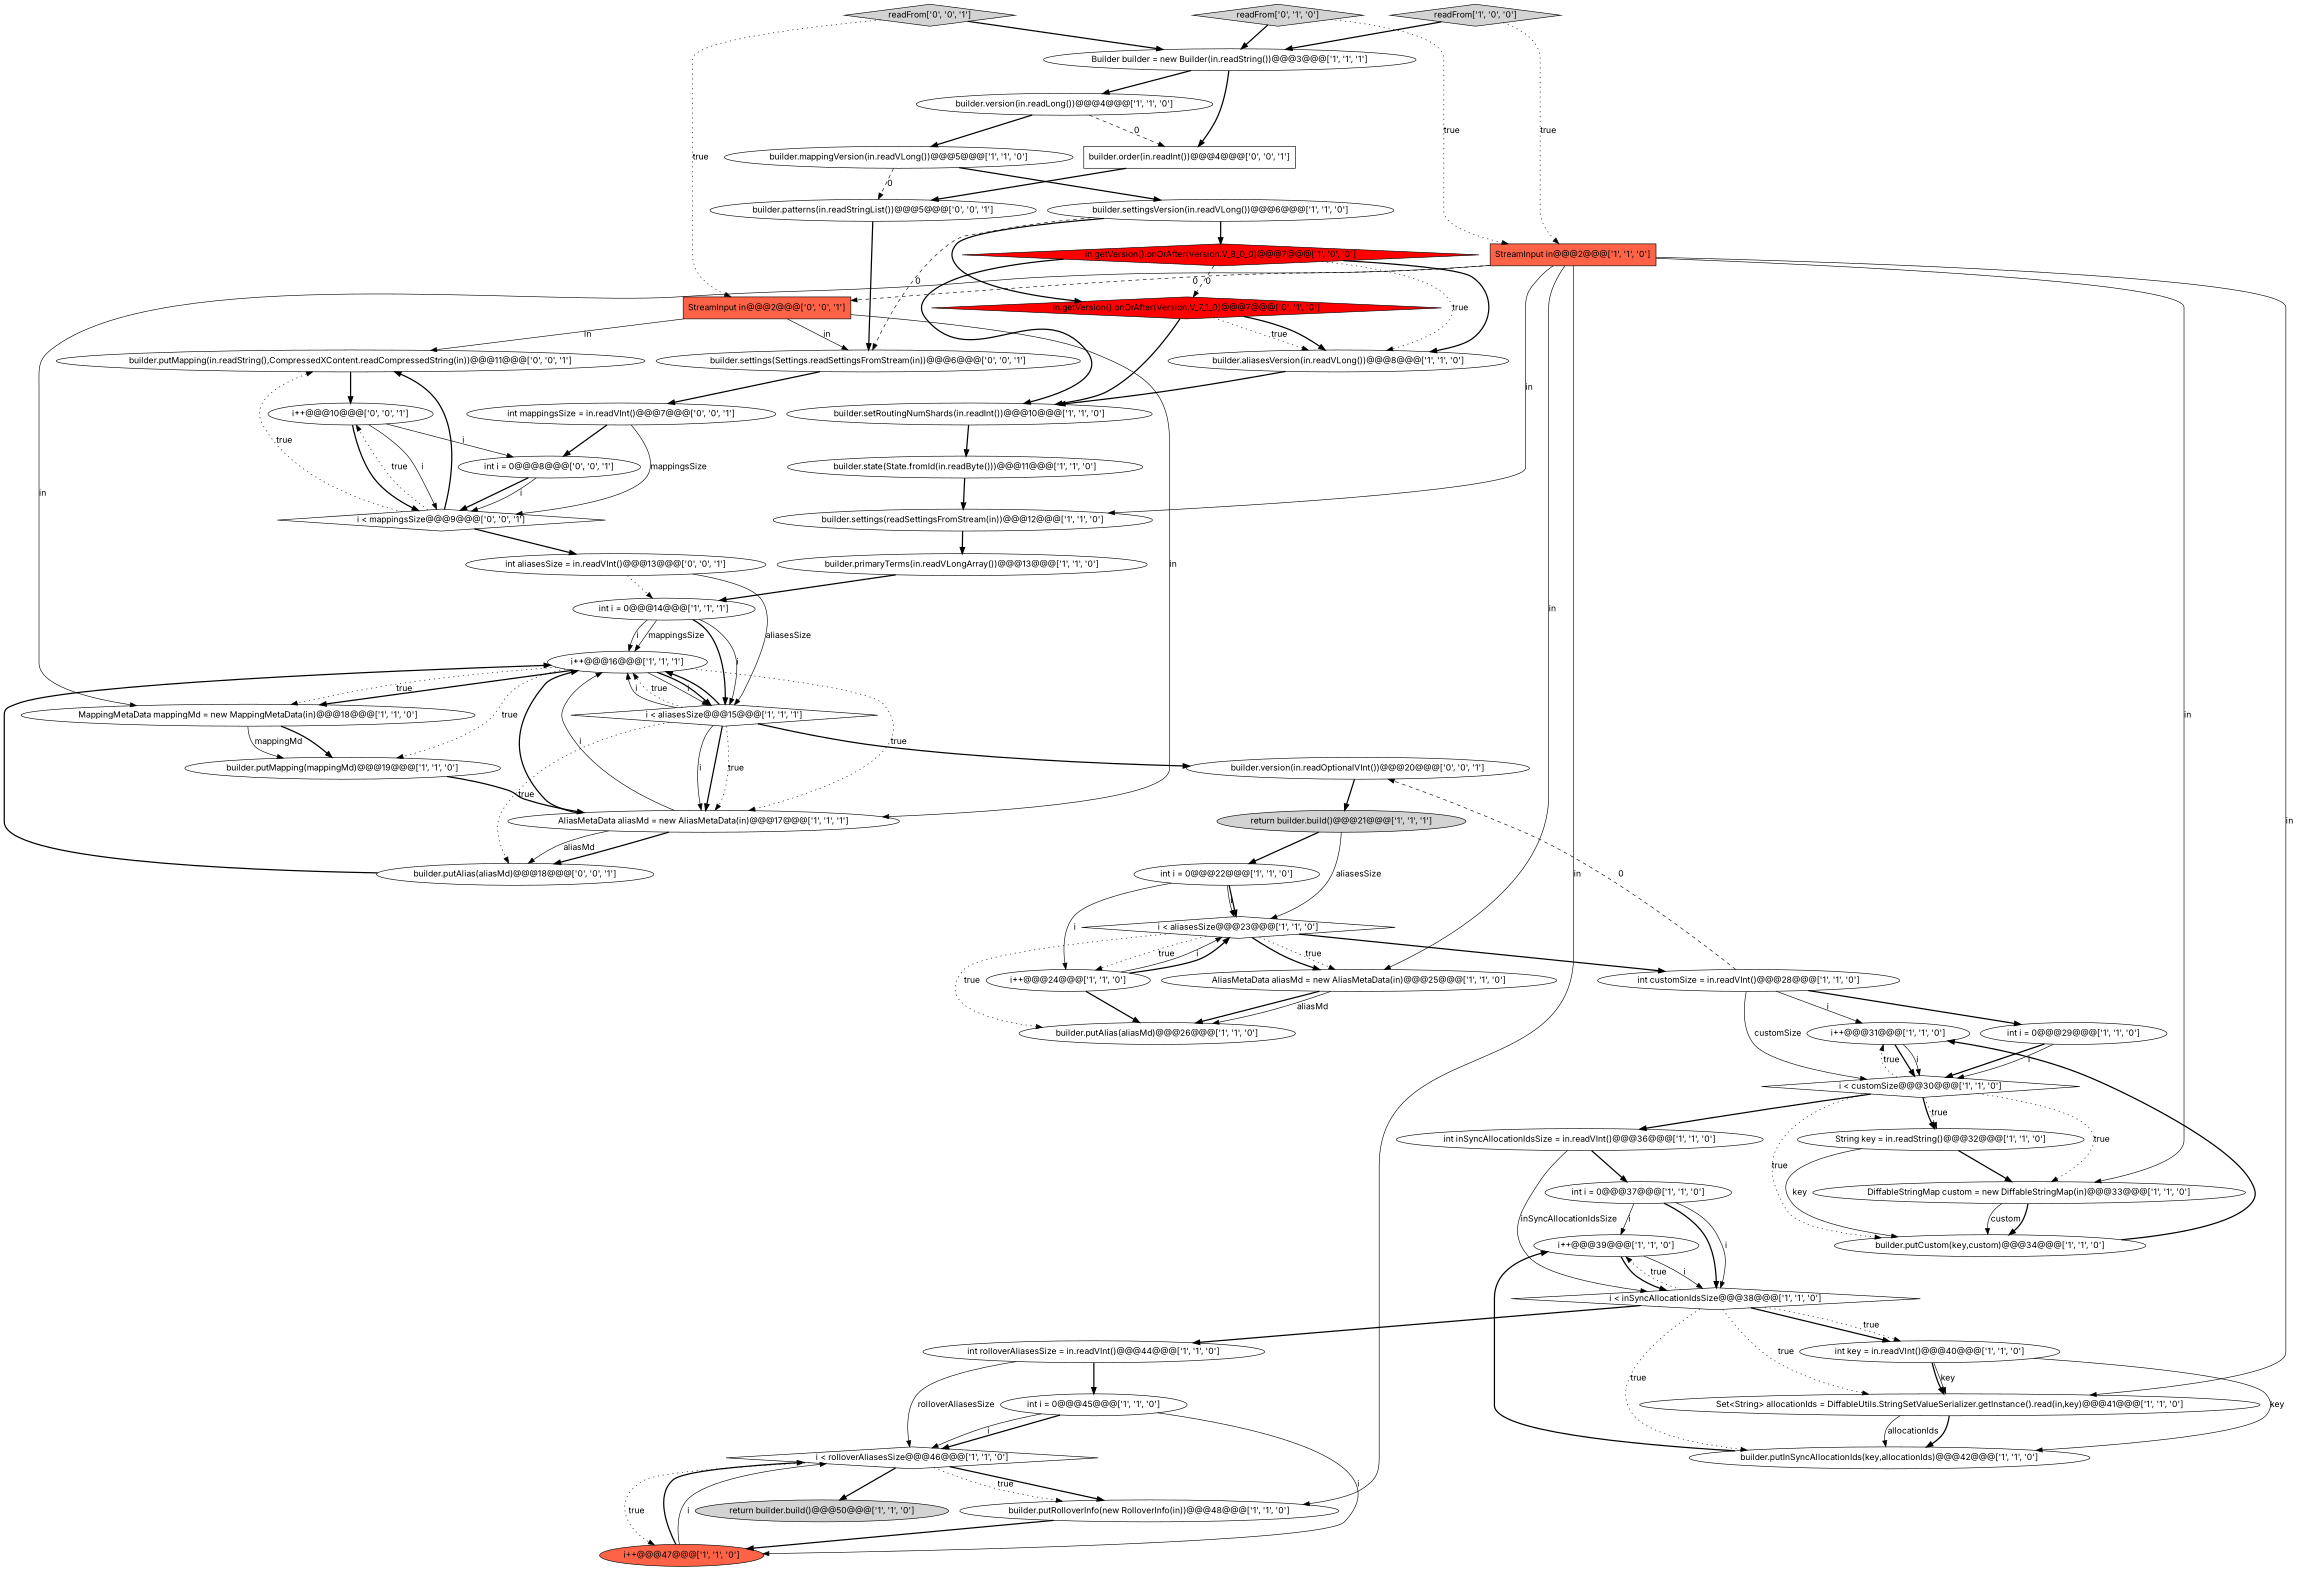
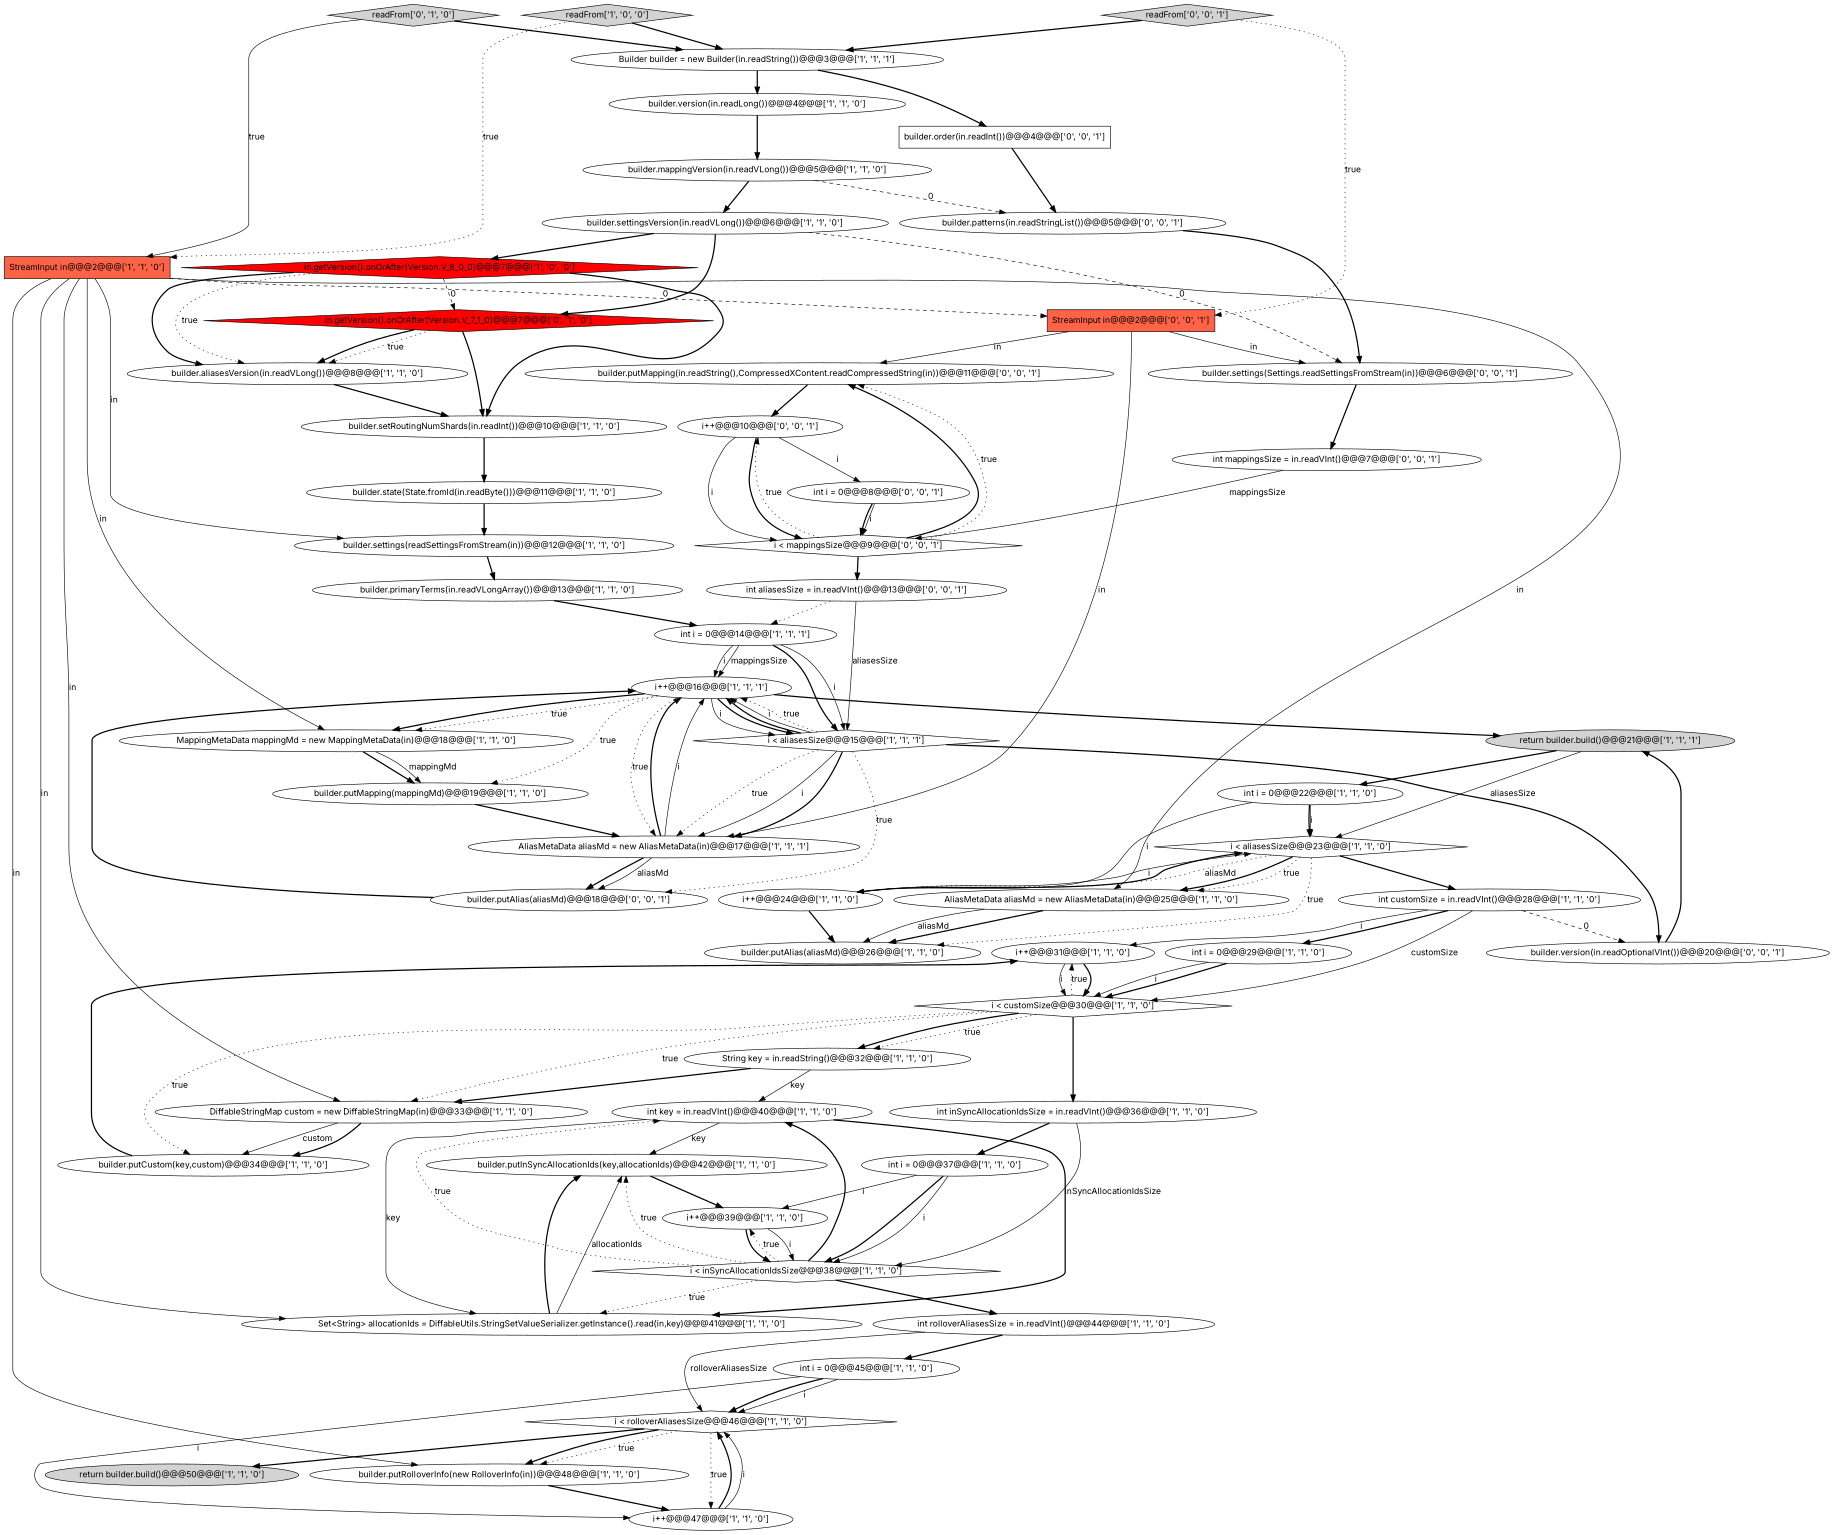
  digraph {
    fontname=Inter
    node [fillcolor=white fontname=Inter shape=ellipse style=filled]
    edge [fontname=Inter style=bold]
    n1 [label="builder.aliasesVersion(in.readVLong())@@@8@@@['1', '1', '0']"]
    n2 [label="builder.setRoutingNumShards(in.readInt())@@@10@@@['1', '1', '0']"]
    n3 [label="builder.state(State.fromId(in.readByte()))@@@11@@@['1', '1', '0']"]
    n4 [fillcolor=red label="in.getVersion().onOrAfter(Version.V_8_0_0)@@@7@@@['1', '0', '0']" shape=diamond]
    n5 [fillcolor=red label="in.getVersion().onOrAfter(Version.V_7_1_0)@@@7@@@['0', '1', '0']" shape=diamond]
    n6 [label="Builder builder = new Builder(in.readString())@@@3@@@['1', '1', '1']"]
    n7 [label="builder.order(in.readInt())@@@4@@@['0', '0', '1']" shape=box]
    n8 [label="builder.version(in.readLong())@@@4@@@['1', '1', '0']"]
    n9 [label="builder.patterns(in.readStringList())@@@5@@@['0', '0', '1']"]
    n10 [label="builder.mappingVersion(in.readVLong())@@@5@@@['1', '1', '0']"]
    n11 [label="builder.putMapping(mappingMd)@@@19@@@['1', '1', '0']"]
    n12 [label="AliasMetaData aliasMd = new AliasMetaData(in)@@@17@@@['1', '1', '1']"]
    n13 [label="i++@@@16@@@['1', '1', '1']"]
    n14 [label="builder.putAlias(aliasMd)@@@18@@@['0', '0', '1']"]
    n15 [label="builder.putCustom(key,custom)@@@34@@@['1', '1', '0']"]
    n16 [label="i++@@@31@@@['1', '1', '0']"]
    n17 [label="i < customSize@@@30@@@['1', '1', '0']" shape=diamond]
    n18 [fillcolor=lightgray label="return builder.build()@@@50@@@['1', '1', '0']"]
    n19 [label="int i = 0@@@8@@@['0', '0', '1']"]
    n20 [label="i < mappingsSize@@@9@@@['0', '0', '1']" shape=diamond]
    n21 [label="i++@@@10@@@['0', '0', '1']"]
    n22 [label="builder.putMapping(in.readString(),CompressedXContent.readCompressedString(in))@@@11@@@['0', '0', '1']"]
    n23 [label="int aliasesSize = in.readVInt()@@@13@@@['0', '0', '1']"]
    n24 [label="int i = 0@@@37@@@['1', '1', '0']"]
    n25 [label="i++@@@39@@@['1', '1', '0']"]
    n26 [label="i < inSyncAllocationIdsSize@@@38@@@['1', '1', '0']" shape=diamond]
    n27 [label="int rolloverAliasesSize = in.readVInt()@@@44@@@['1', '1', '0']"]
    n28 [label="int key = in.readVInt()@@@40@@@['1', '1', '0']"]
    n29 [label="builder.putInSyncAllocationIds(key,allocationIds)@@@42@@@['1', '1', '0']"]
    n30 [label="Set<String> allocationIds = DiffableUtils.StringSetValueSerializer.getInstance().read(in,key)@@@41@@@['1', '1', '0']"]
    n31 [label="i < rolloverAliasesSize@@@46@@@['1', '1', '0']" shape=diamond]
    n32 [label="builder.putRolloverInfo(new RolloverInfo(in))@@@48@@@['1', '1', '0']"]
-   n33 [fillcolor=tomato label="i++@@@47@@@['1', '1', '0']"]
+   n33 [label="i++@@@47@@@['1', '1', '0']"]
    n34 [fillcolor=lightgray label="return builder.build()@@@21@@@['1', '1', '1']"]
    n35 [label="int i = 0@@@22@@@['1', '1', '0']"]
    n36 [label="i < aliasesSize@@@23@@@['1', '1', '0']" shape=diamond]
    n37 [label="i++@@@24@@@['1', '1', '0']"]
    n38 [label="int customSize = in.readVInt()@@@28@@@['1', '1', '0']"]
    n39 [label="builder.putAlias(aliasMd)@@@26@@@['1', '1', '0']"]
    n40 [label="AliasMetaData aliasMd = new AliasMetaData(in)@@@25@@@['1', '1', '0']"]
    n41 [label="int mappingsSize = in.readVInt()@@@7@@@['0', '0', '1']"]
    n42 [label="MappingMetaData mappingMd = new MappingMetaData(in)@@@18@@@['1', '1', '0']"]
    n43 [label="i < aliasesSize@@@15@@@['1', '1', '1']" shape=diamond]
    n44 [label="builder.version(in.readOptionalVInt())@@@20@@@['0', '0', '1']"]
    n45 [label="int inSyncAllocationIdsSize = in.readVInt()@@@36@@@['1', '1', '0']"]
    n46 [fillcolor=lightgray label="readFrom['0', '0', '1']" shape=diamond]
    n47 [fillcolor=tomato label="StreamInput in@@@2@@@['0', '0', '1']" shape=box]
    n48 [label="builder.settings(Settings.readSettingsFromStream(in))@@@6@@@['0', '0', '1']"]
    n49 [label="int i = 0@@@45@@@['1', '1', '0']"]
    n50 [label="builder.settingsVersion(in.readVLong())@@@6@@@['1', '1', '0']"]
    n51 [label="DiffableStringMap custom = new DiffableStringMap(in)@@@33@@@['1', '1', '0']"]
    n52 [label="String key = in.readString()@@@32@@@['1', '1', '0']"]
    n53 [fillcolor=lightgray label="readFrom['1', '0', '0']" shape=diamond]
    n54 [fillcolor=tomato label="StreamInput in@@@2@@@['1', '1', '0']" shape=box]
    n55 [label="builder.settings(readSettingsFromStream(in))@@@12@@@['1', '1', '0']"]
    n56 [label="int i = 0@@@14@@@['1', '1', '1']"]
    n57 [label="int i = 0@@@29@@@['1', '1', '0']"]
    n58 [label="builder.primaryTerms(in.readVLongArray())@@@13@@@['1', '1', '0']"]
    n59 [fillcolor=lightgray label="readFrom['0', '1', '0']" shape=diamond]
    n1 -> n2
    n2 -> n3
    n3 -> n55
    n4 -> n1
    n4 -> n1 [label=true style=dotted]
    n4 -> n2
    n4 -> n5 [label=0 style=dashed]
    n5 -> n1 [label=true style=dotted]
    n5 -> n1
    n5 -> n2
    n6 -> n7
    n6 -> n8
    n7 -> n9
-   n8 -> n7 [label=0 style=dashed]
    n8 -> n10
    n9 -> n48
    n10 -> n9 [label=0 style=dashed]
    n10 -> n50
    n11 -> n12
    n12 -> n13
    n12 -> n13 [label=i style=solid]
    n12 -> n14
    n12 -> n14 [label=aliasMd style=solid]
    n13 -> n11 [label=true style=dotted]
    n13 -> n12 [label=true style=dotted]
+   n13 -> n34
    n13 -> n42
    n13 -> n42 [label=true style=dotted]
    n13 -> n43 [label=i style=solid]
    n13 -> n43
    n14 -> n13
    n15 -> n16
    n16 -> n17
    n16 -> n17 [label=i style=solid]
    n17 -> n15 [label=true style=dotted]
    n17 -> n16 [label=true style=dotted]
    n17 -> n45
    n17 -> n51 [label=true style=dotted]
    n17 -> n52 [label=true style=dotted]
    n17 -> n52
    n19 -> n20
    n19 -> n20 [label=i style=solid]
    n20 -> n21 [label=true style=dotted]
    n20 -> n22
    n20 -> n22 [label=true style=dotted]
    n20 -> n23
    n21 -> n19 [label=i style=solid]
    n21 -> n20 [label=i style=solid]
    n21 -> n20
    n22 -> n21
    n23 -> n43 [label=aliasesSize style=solid]
    n23 -> n56 [style=dotted]
    n24 -> n25 [label=i style=solid]
    n24 -> n26
    n24 -> n26 [label=i style=solid]
    n25 -> n26 [label=i style=solid]
    n25 -> n26
    n26 -> n25 [label=true style=dotted]
    n26 -> n27
    n26 -> n28
    n26 -> n28 [label=true style=dotted]
    n26 -> n29 [label=true style=dotted]
    n26 -> n30 [label=true style=dotted]
    n27 -> n31 [label=rolloverAliasesSize style=solid]
    n27 -> n49
    n28 -> n29 [label=key style=solid]
    n28 -> n30 [label=key style=solid]
    n28 -> n30
    n29 -> n25
    n30 -> n29
    n30 -> n29 [label=allocationIds style=solid]
    n31 -> n18
    n31 -> n32
    n31 -> n32 [label=true style=dotted]
    n31 -> n33 [label=true style=dotted]
    n32 -> n33
    n33 -> n31
    n33 -> n31 [label=i style=solid]
    n34 -> n35
    n34 -> n36 [label=aliasesSize style=solid]
    n35 -> n36
    n35 -> n36 [label=i style=solid]
    n35 -> n37 [label=i style=solid]
-   n36 -> n37 [label=true style=dotted]
+   n36 -> n37 [label=aliasMd style=dotted]
    n36 -> n38
    n36 -> n39 [label=true style=dotted]
    n36 -> n40 [label=true style=dotted]
    n36 -> n40
    n37 -> n36 [label=i style=solid]
    n37 -> n36
    n37 -> n39
    n38 -> n16 [label=i style=solid]
    n38 -> n17 [label=customSize style=solid]
    n38 -> n44 [label=0 style=dashed]
    n38 -> n57
    n40 -> n39
    n40 -> n39 [label=aliasMd style=solid]
-   n41 -> n19
    n41 -> n20 [label=mappingsSize style=solid]
    n42 -> n11
    n42 -> n11 [label=mappingMd style=solid]
    n43 -> n12 [label=true style=dotted]
    n43 -> n12 [label=i style=solid]
    n43 -> n12
    n43 -> n13 [label=i style=solid]
    n43 -> n13
    n43 -> n13 [label=true style=dotted]
    n43 -> n14 [label=true style=dotted]
    n43 -> n44
    n44 -> n34
    n45 -> n24
    n45 -> n26 [label=inSyncAllocationIdsSize style=solid]
    n46 -> n6
    n46 -> n47 [label=true style=dotted]
    n47 -> n12 [label=in style=solid]
    n47 -> n22 [label=in style=solid]
    n47 -> n48 [label=in style=solid]
    n48 -> n41
    n49 -> n31
    n49 -> n31 [label=i style=solid]
    n49 -> n33 [label=i style=solid]
    n50 -> n4
    n50 -> n5
    n50 -> n48 [label=0 style=dashed]
    n51 -> n15 [label=custom style=solid]
    n51 -> n15
-   n52 -> n15 [label=key style=solid]
+   n52 -> n28 [label=key style=solid]
    n52 -> n51
    n53 -> n6
    n53 -> n54 [label=true style=dotted]
    n54 -> n30 [label=in style=solid]
    n54 -> n32 [label=in style=solid]
    n54 -> n40 [label=in style=solid]
    n54 -> n42 [label=in style=solid]
    n54 -> n47 [label=0 style=dashed]
    n54 -> n51 [label=in style=solid]
    n54 -> n55 [label=in style=solid]
    n55 -> n58
    n56 -> n13 [label=i style=solid]
    n56 -> n13 [label=mappingsSize style=solid]
    n56 -> n43
    n56 -> n43 [label=i style=solid]
    n57 -> n17
    n57 -> n17 [label=i style=solid]
    n58 -> n56
    n59 -> n6
-   n59 -> n54 [label=true style=dotted]
+   n59 -> n54 [label=true style=solid]
  }
